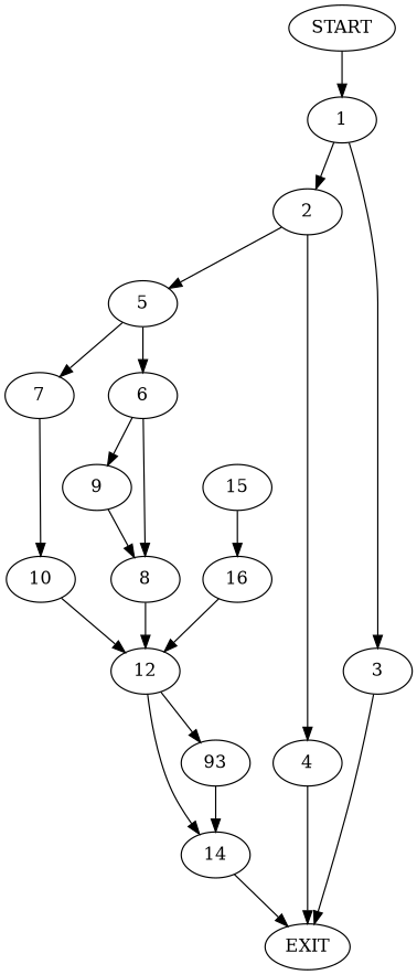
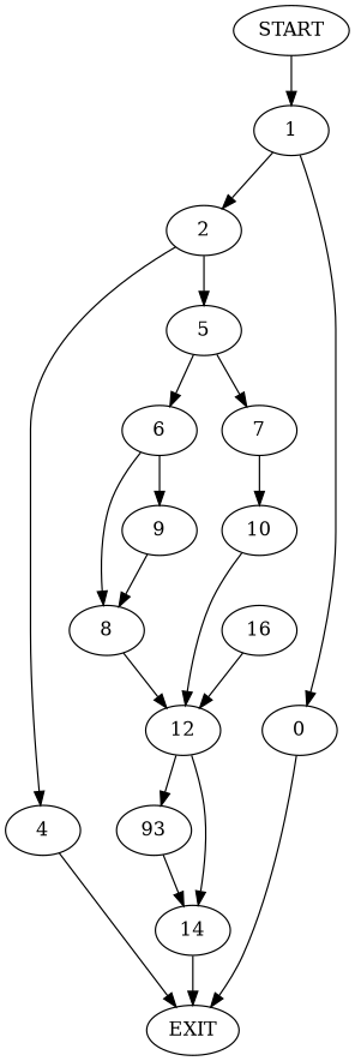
  digraph {
    n1 [label=START]
    1
    2
-   3
+   3 [label=0]
    n5 [label=EXIT]
    4
    5
    6
    7
    8
    9
    10
    12
    n14 [label=93]
    14
-   15
    16
    n1 -> 1
    1 -> 2
    1 -> 3
    2 -> 4
    2 -> 5
    3 -> n5
    4 -> n5
    5 -> 6
    5 -> 7
    6 -> 8
    6 -> 9
    7 -> 10
    8 -> 12
    9 -> 8
    10 -> 12
    12 -> n14
    12 -> 14
    n14 -> 14
    14 -> n5
-   15 -> 16
    16 -> 12
  }
